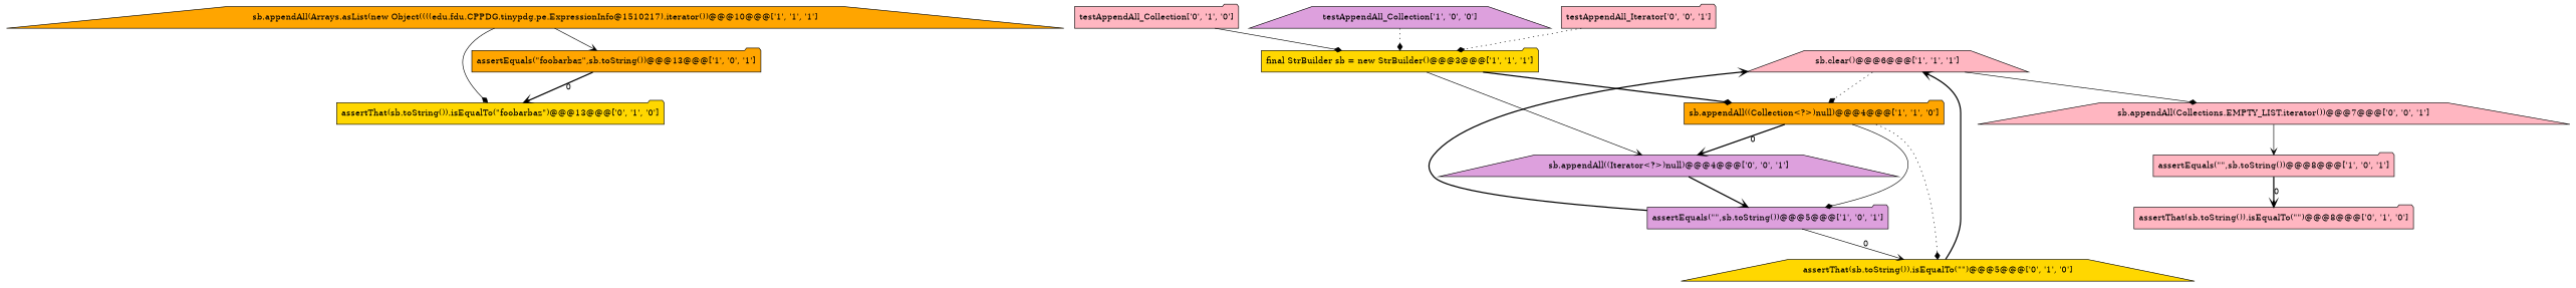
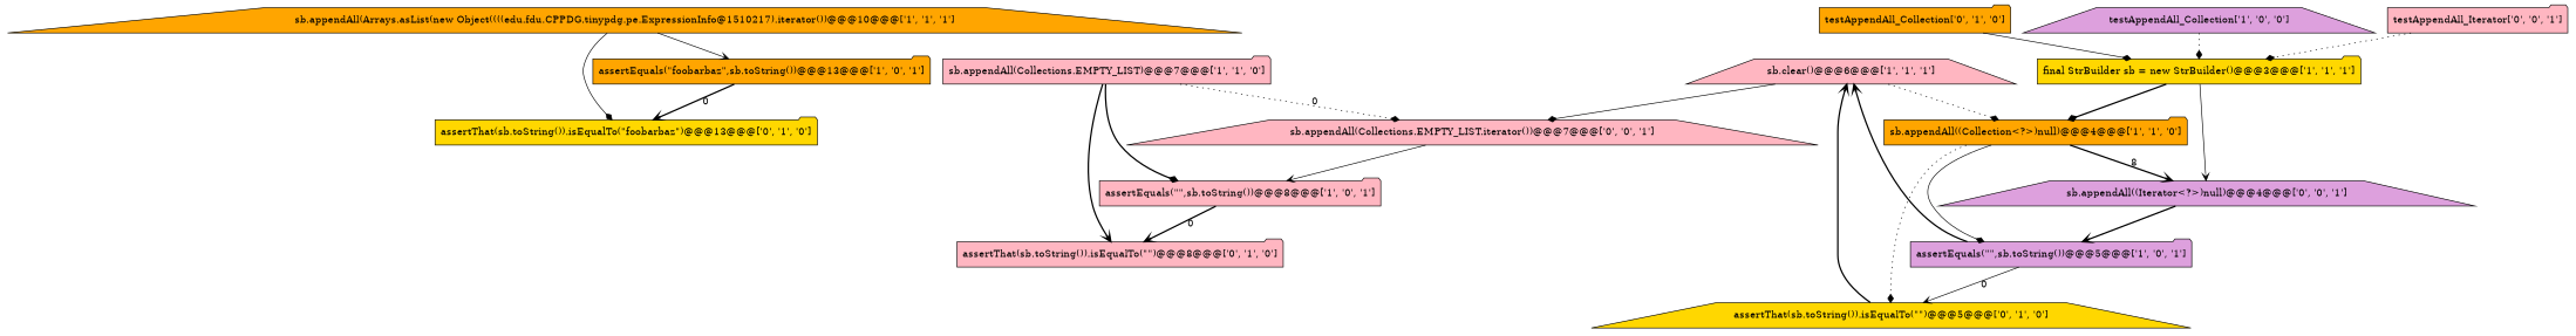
  digraph {
    fontname="DejaVu Serif"
    node [fillcolor=lightpink fontname="DejaVu Serif" shape=folder style=filled]
    edge [arrowhead=vee fontname="DejaVu Serif" style=bold]
    n1 [fillcolor=gold label="assertThat(sb.toString()).isEqualTo(\"foobarbaz\")@@@13@@@['0', '1', '0']"]
    n2 [label="sb.appendAll(Collections.EMPTY_LIST.iterator())@@@7@@@['0', '0', '1']" shape=trapezium]
    n3 [label="assertEquals(\"\",sb.toString())@@@8@@@['1', '0', '1']"]
    n4 [label="assertThat(sb.toString()).isEqualTo(\"\")@@@8@@@['0', '1', '0']"]
    n5 [fillcolor=orange label="sb.appendAll((Collection<?>)null)@@@4@@@['1', '1', '0']"]
    n6 [fillcolor=plum label="sb.appendAll((Iterator<?>)null)@@@4@@@['0', '0', '1']" shape=trapezium]
    n7 [fillcolor=plum label="assertEquals(\"\",sb.toString())@@@5@@@['1', '0', '1']"]
    n8 [fillcolor=gold label="assertThat(sb.toString()).isEqualTo(\"\")@@@5@@@['0', '1', '0']" shape=trapezium]
    n9 [label="sb.clear()@@@6@@@['1', '1', '1']" shape=trapezium]
    n10 [fillcolor=orange label="assertEquals(\"foobarbaz\",sb.toString())@@@13@@@['1', '0', '1']"]
-   n11 [label="testAppendAll_Collection['0', '1', '0']"]
+   n11 [fillcolor=orange label="testAppendAll_Collection['0', '1', '0']"]
    n12 [fillcolor=gold label="final StrBuilder sb = new StrBuilder()@@@3@@@['1', '1', '1']"]
    n13 [fillcolor=orange label="sb.appendAll(Arrays.asList(new Object((((edu.fdu.CPPDG.tinypdg.pe.ExpressionInfo@1510217).iterator())@@@10@@@['1', '1', '1']" shape=trapezium]
    n14 [fillcolor=plum label="testAppendAll_Collection['1', '0', '0']" shape=trapezium]
+   n15 [label="sb.appendAll(Collections.EMPTY_LIST)@@@7@@@['1', '1', '0']"]
    n16 [label="testAppendAll_Iterator['0', '0', '1']"]
    n2 -> n3 [style=solid]
    n3 -> n4 [label=0]
-   n5 -> n6 [label=0]
+   n5 -> n6 [label=8]
    n5 -> n7 [arrowhead=diamond style=solid]
    n5 -> n8 [arrowhead=diamond style=dotted]
    n6 -> n7
    n7 -> n8 [label=0 style=solid]
    n7 -> n9
    n8 -> n9
    n9 -> n2 [arrowhead=diamond style=solid]
    n9 -> n5 [arrowhead=diamond style=dotted]
    n10 -> n1 [label=0]
    n11 -> n12 [arrowhead=diamond style=solid]
    n12 -> n5 [arrowhead=diamond]
    n12 -> n6 [style=solid]
    n13 -> n1 [arrowhead=diamond style=solid]
    n13 -> n10 [style=solid]
    n14 -> n12 [arrowhead=diamond style=dotted]
+   n15 -> n2 [arrowhead=diamond label=0 style=dotted]
+   n15 -> n3 [arrowhead=diamond]
+   n15 -> n4
    n16 -> n12 [arrowhead=diamond style=dotted]
  }
